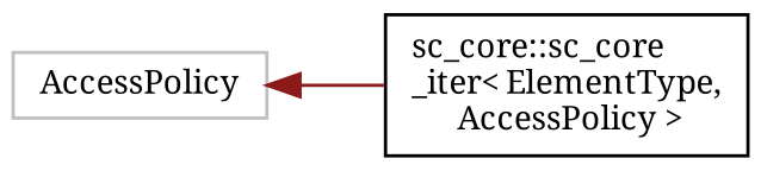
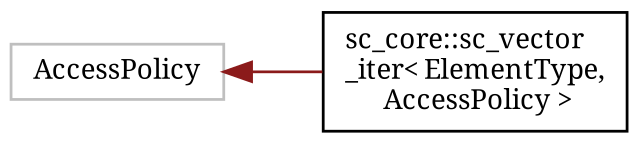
  digraph {
    rankdir=LR
    fontname="Noto Serif"
    node [fillcolor=white fontname="Noto Serif" fontsize=10 shape=record style=filled]
    n1 [color=grey75 height=0.2 label=AccessPolicy width=0.4]
-   n2 [color=black height=0.2 label="sc_core::sc_core\l_iter\< ElementType,\l AccessPolicy \>" width=0.4]
+   n2 [color=black height=0.2 label="sc_core::sc_vector\l_iter\< ElementType,\l AccessPolicy \>" width=0.4]
    n1 -> n2 [color=firebrick4 dir=back fontname="Noto Serif" fontsize=10 labelfontname=FreeSans labelfontsize=10 style=solid]
  }
